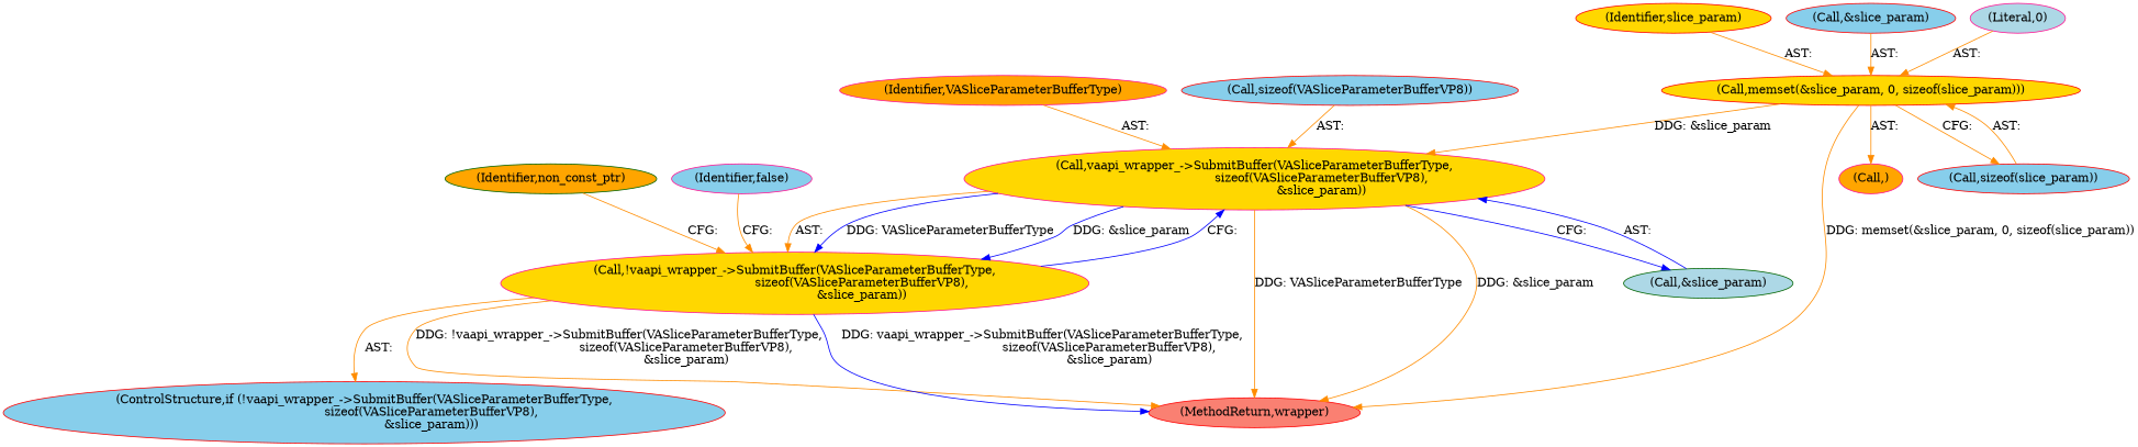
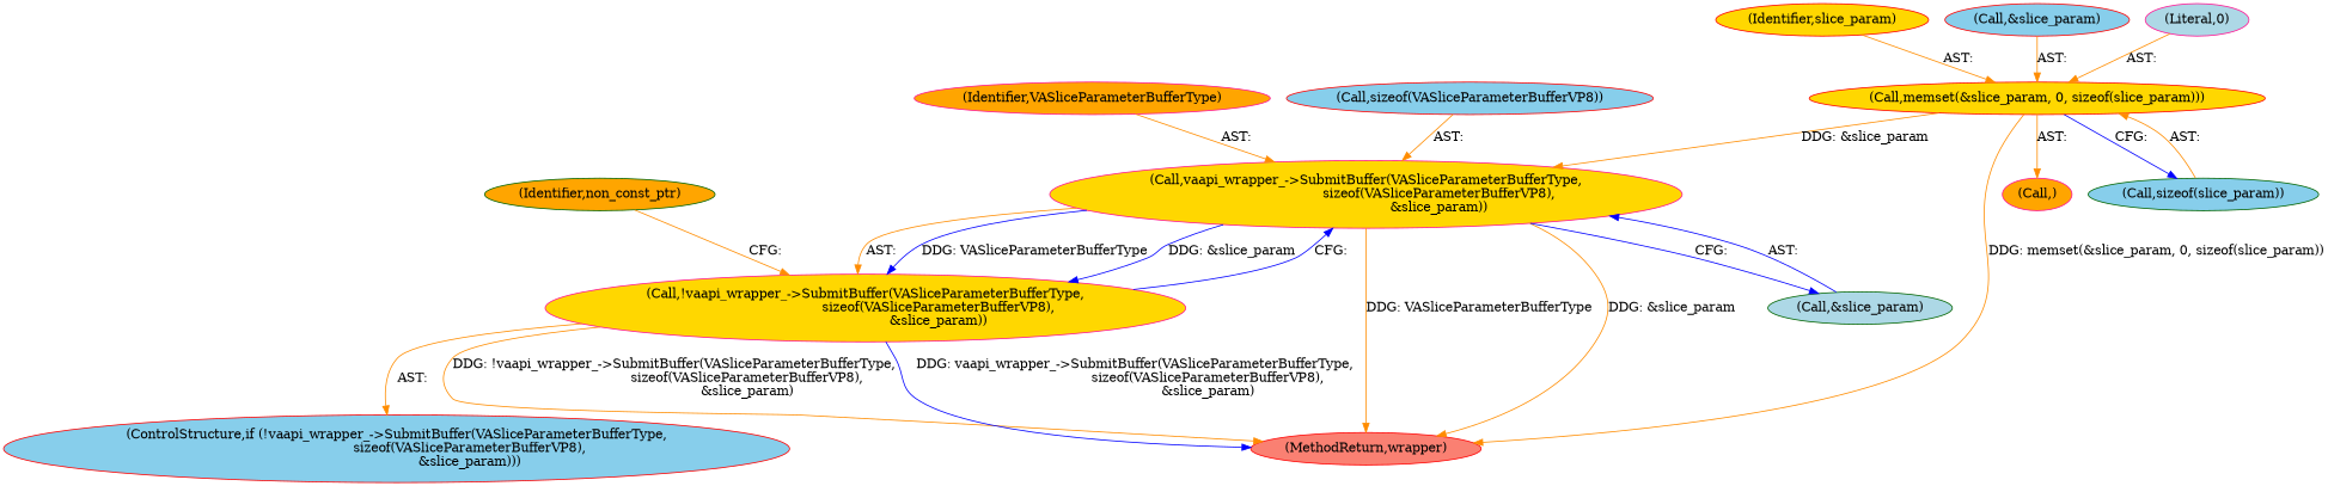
  digraph {
    node [color=red fillcolor=skyblue style=filled]
    edge [color=darkorange]
    n1 [fillcolor=gold label="(Call,memset(&slice_param, 0, sizeof(slice_param)))"]
    n2 [color=deeppink fillcolor=gold label="(Call,vaapi_wrapper_->SubmitBuffer(VASliceParameterBufferType,\n                                    sizeof(VASliceParameterBufferVP8),\n                                    &slice_param))"]
    n3 [fillcolor=salmon label="(MethodReturn,wrapper)"]
    n4 [color=deeppink fillcolor=orange label="(Call,)"]
-   n5 [label="(Call,sizeof(slice_param))"]
+   n5 [color=darkgreen label="(Call,sizeof(slice_param))"]
    n6 [color=deeppink fillcolor=gold label="(Call,!vaapi_wrapper_->SubmitBuffer(VASliceParameterBufferType,\n                                    sizeof(VASliceParameterBufferVP8),\n                                    &slice_param))"]
    n7 [color=darkgreen fillcolor=lightblue label="(Call,&slice_param)"]
    n8 [label="(ControlStructure,if (!vaapi_wrapper_->SubmitBuffer(VASliceParameterBufferType,\n                                    sizeof(VASliceParameterBufferVP8),\n                                    &slice_param)))"]
    n9 [color=deeppink fillcolor=orange label="(Identifier,VASliceParameterBufferType)"]
    n10 [color=darkgreen fillcolor=orange label="(Identifier,non_const_ptr)"]
    n11 [fillcolor=gold label="(Identifier,slice_param)"]
    n12 [label="(Call,&slice_param)"]
    n13 [color=deeppink fillcolor=lightblue label="(Literal,0)"]
    n14 [label="(Call,sizeof(VASliceParameterBufferVP8))"]
-   n15 [color=deeppink label="(Identifier,false)"]
    n1 -> n2 [label="DDG: &slice_param"]
    n1 -> n3 [label="DDG: memset(&slice_param, 0, sizeof(slice_param))"]
    n1 -> n4 [label="AST: "]
-   n1 -> n5 [label="CFG: "]
+   n1 -> n5 [color=blue label="CFG: "]
    n2 -> n3 [label="DDG: VASliceParameterBufferType"]
    n2 -> n3 [label="DDG: &slice_param"]
    n2 -> n6 [label="AST: "]
    n2 -> n6 [color=blue label="DDG: VASliceParameterBufferType"]
    n2 -> n6 [color=blue label="DDG: &slice_param"]
    n2 -> n7 [color=blue label="CFG: "]
    n5 -> n1 [label="AST: "]
    n6 -> n2 [color=blue label="CFG: "]
    n6 -> n3 [label="DDG: !vaapi_wrapper_->SubmitBuffer(VASliceParameterBufferType,\n                                    sizeof(VASliceParameterBufferVP8),\n                                    &slice_param)"]
    n6 -> n3 [color=blue label="DDG: vaapi_wrapper_->SubmitBuffer(VASliceParameterBufferType,\n                                    sizeof(VASliceParameterBufferVP8),\n                                    &slice_param)"]
    n6 -> n8 [label="AST: "]
    n7 -> n2 [color=blue label="AST: "]
    n9 -> n2 [label="AST: "]
    n10 -> n6 [label="CFG: "]
    n11 -> n1 [label="AST: "]
    n12 -> n1 [label="AST: "]
    n13 -> n1 [label="AST: "]
    n14 -> n2 [label="AST: "]
-   n15 -> n6 [label="CFG: "]
  }
